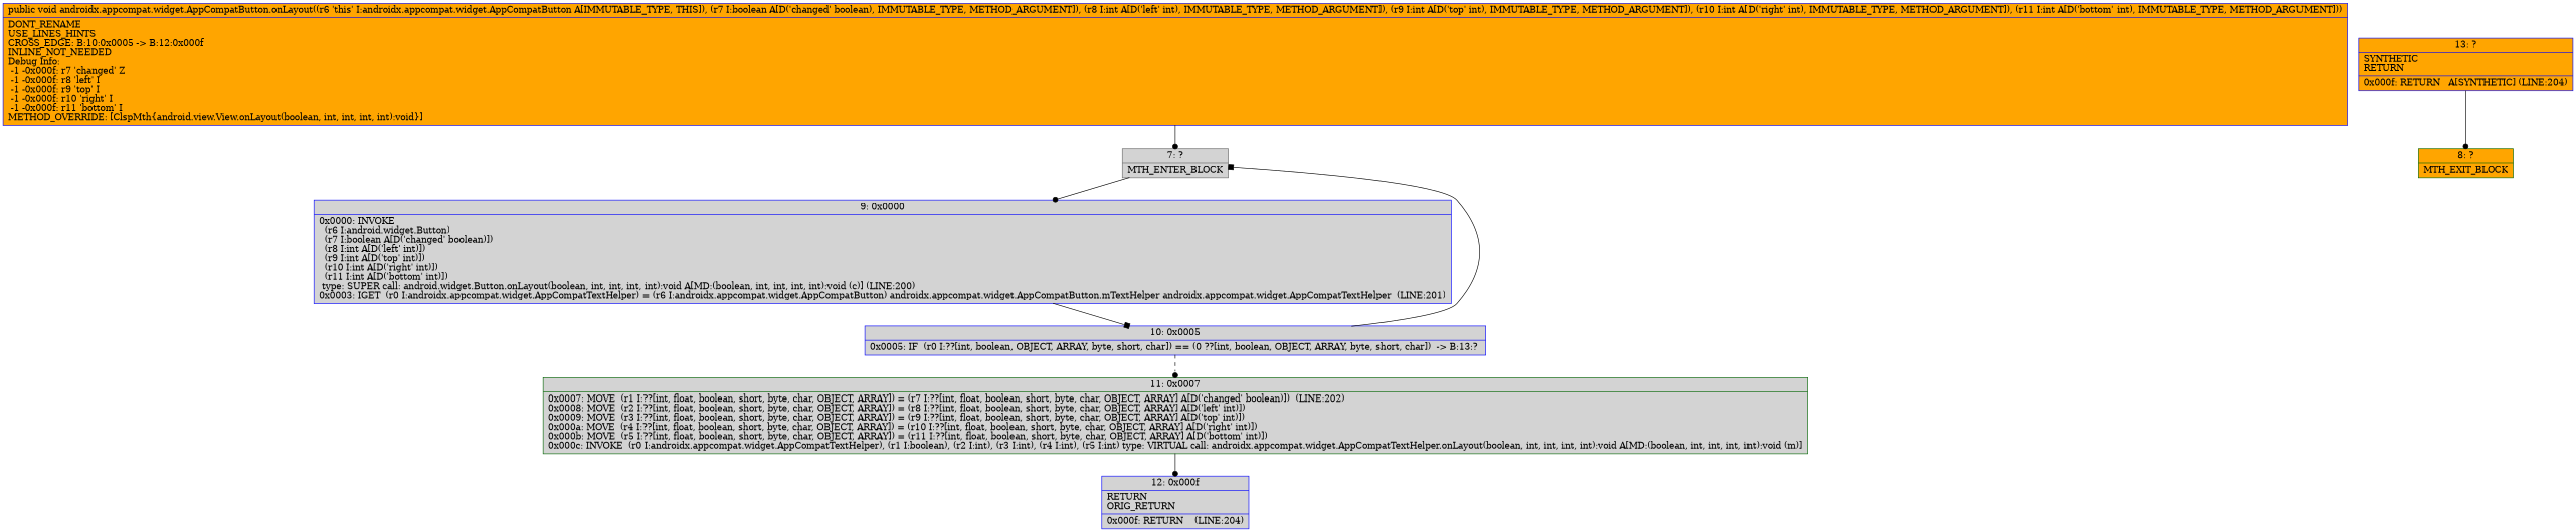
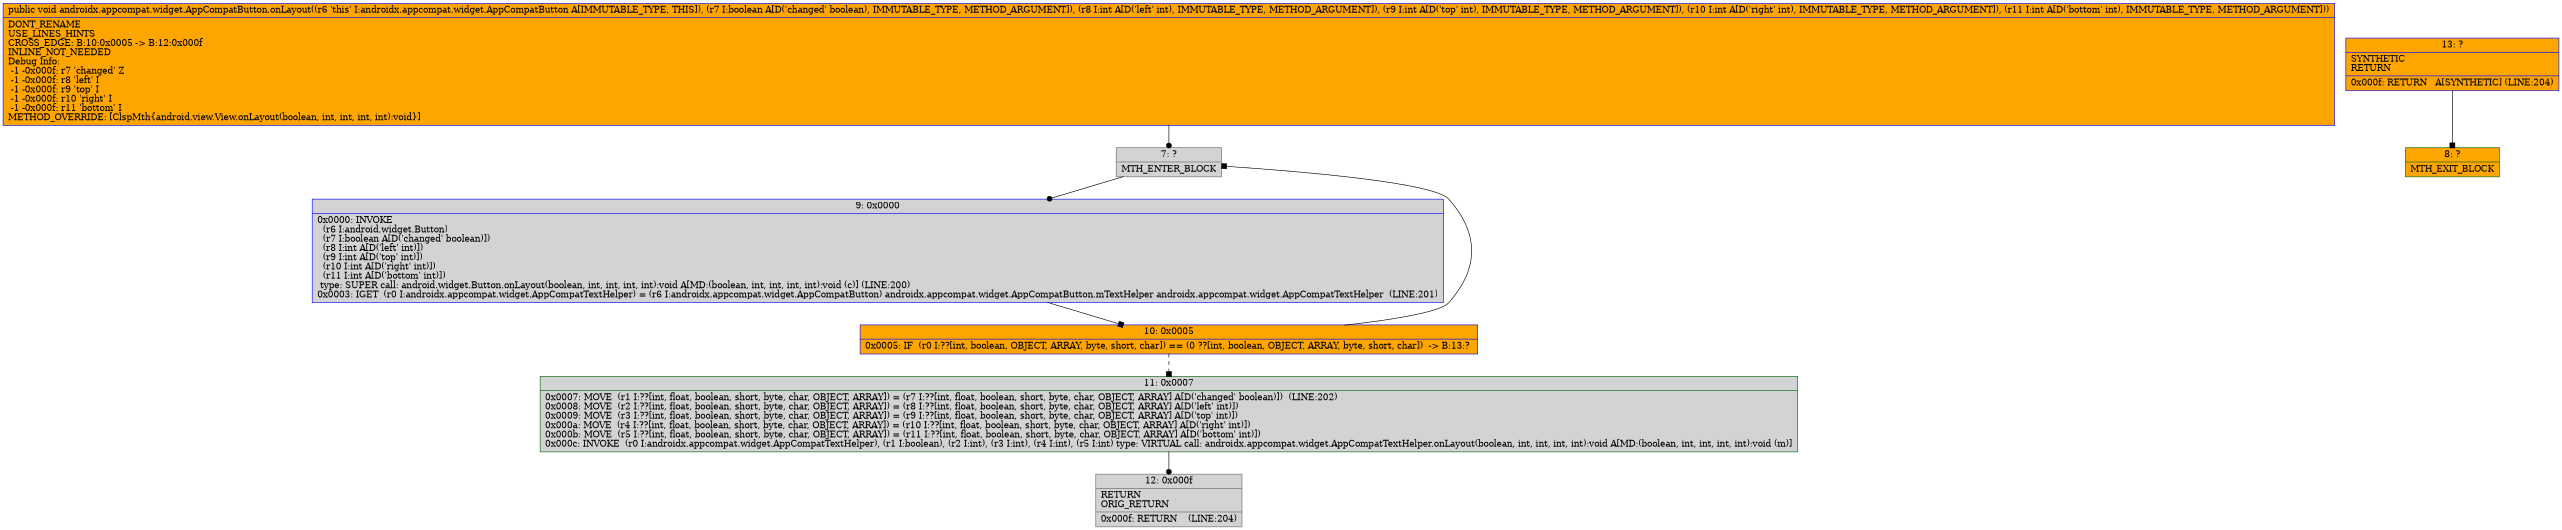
  digraph {
    node [color=blue fillcolor=lightgrey shape=record style=filled]
    edge [arrowhead=dot]
    n1 [color=gray40 label="{7\:\ ?|MTH_ENTER_BLOCK\l}"]
    n2 [label="{9\:\ 0x0000|0x0000: INVOKE  \l  (r6 I:android.widget.Button)\l  (r7 I:boolean A[D('changed' boolean)])\l  (r8 I:int A[D('left' int)])\l  (r9 I:int A[D('top' int)])\l  (r10 I:int A[D('right' int)])\l  (r11 I:int A[D('bottom' int)])\l type: SUPER call: android.widget.Button.onLayout(boolean, int, int, int, int):void A[MD:(boolean, int, int, int, int):void (c)] (LINE:200)\l0x0003: IGET  (r0 I:androidx.appcompat.widget.AppCompatTextHelper) = (r6 I:androidx.appcompat.widget.AppCompatButton) androidx.appcompat.widget.AppCompatButton.mTextHelper androidx.appcompat.widget.AppCompatTextHelper  (LINE:201)\l}"]
-   n3 [label="{10\:\ 0x0005|0x0005: IF  (r0 I:??[int, boolean, OBJECT, ARRAY, byte, short, char]) == (0 ??[int, boolean, OBJECT, ARRAY, byte, short, char])  \-\> B:13:? \l}"]
+   n3 [fillcolor=orange label="{10\:\ 0x0005|0x0005: IF  (r0 I:??[int, boolean, OBJECT, ARRAY, byte, short, char]) == (0 ??[int, boolean, OBJECT, ARRAY, byte, short, char])  \-\> B:13:? \l}"]
    n4 [color=darkgreen label="{11\:\ 0x0007|0x0007: MOVE  (r1 I:??[int, float, boolean, short, byte, char, OBJECT, ARRAY]) = (r7 I:??[int, float, boolean, short, byte, char, OBJECT, ARRAY] A[D('changed' boolean)])  (LINE:202)\l0x0008: MOVE  (r2 I:??[int, float, boolean, short, byte, char, OBJECT, ARRAY]) = (r8 I:??[int, float, boolean, short, byte, char, OBJECT, ARRAY] A[D('left' int)]) \l0x0009: MOVE  (r3 I:??[int, float, boolean, short, byte, char, OBJECT, ARRAY]) = (r9 I:??[int, float, boolean, short, byte, char, OBJECT, ARRAY] A[D('top' int)]) \l0x000a: MOVE  (r4 I:??[int, float, boolean, short, byte, char, OBJECT, ARRAY]) = (r10 I:??[int, float, boolean, short, byte, char, OBJECT, ARRAY] A[D('right' int)]) \l0x000b: MOVE  (r5 I:??[int, float, boolean, short, byte, char, OBJECT, ARRAY]) = (r11 I:??[int, float, boolean, short, byte, char, OBJECT, ARRAY] A[D('bottom' int)]) \l0x000c: INVOKE  (r0 I:androidx.appcompat.widget.AppCompatTextHelper), (r1 I:boolean), (r2 I:int), (r3 I:int), (r4 I:int), (r5 I:int) type: VIRTUAL call: androidx.appcompat.widget.AppCompatTextHelper.onLayout(boolean, int, int, int, int):void A[MD:(boolean, int, int, int, int):void (m)]\l}"]
-   n5 [label="{12\:\ 0x000f|RETURN\lORIG_RETURN\l|0x000f: RETURN    (LINE:204)\l}"]
+   n5 [color=gray40 label="{12\:\ 0x000f|RETURN\lORIG_RETURN\l|0x000f: RETURN    (LINE:204)\l}"]
    n6 [fillcolor=orange label="{13\:\ ?|SYNTHETIC\lRETURN\l|0x000f: RETURN   A[SYNTHETIC] (LINE:204)\l}"]
    n7 [color=darkgreen fillcolor=orange label="{8\:\ ?|MTH_EXIT_BLOCK\l}"]
    n8 [fillcolor=orange label="{public void androidx.appcompat.widget.AppCompatButton.onLayout((r6 'this' I:androidx.appcompat.widget.AppCompatButton A[IMMUTABLE_TYPE, THIS]), (r7 I:boolean A[D('changed' boolean), IMMUTABLE_TYPE, METHOD_ARGUMENT]), (r8 I:int A[D('left' int), IMMUTABLE_TYPE, METHOD_ARGUMENT]), (r9 I:int A[D('top' int), IMMUTABLE_TYPE, METHOD_ARGUMENT]), (r10 I:int A[D('right' int), IMMUTABLE_TYPE, METHOD_ARGUMENT]), (r11 I:int A[D('bottom' int), IMMUTABLE_TYPE, METHOD_ARGUMENT]))  | DONT_RENAME\lUSE_LINES_HINTS\lCROSS_EDGE: B:10:0x0005 \-\> B:12:0x000f\lINLINE_NOT_NEEDED\lDebug Info:\l  \-1 \-0x000f: r7 'changed' Z\l  \-1 \-0x000f: r8 'left' I\l  \-1 \-0x000f: r9 'top' I\l  \-1 \-0x000f: r10 'right' I\l  \-1 \-0x000f: r11 'bottom' I\lMETHOD_OVERRIDE: [ClspMth\{android.view.View.onLayout(boolean, int, int, int, int):void\}]\l}"]
    n1 -> n2
    n2 -> n3 [arrowhead=box]
    n3 -> n1 [arrowhead=box]
-   n3 -> n4 [style=dashed]
+   n3 -> n4 [arrowhead=box style=dashed]
    n4 -> n5
-   n6 -> n7
+   n6 -> n7 [arrowhead=box]
    n8 -> n1
  }
